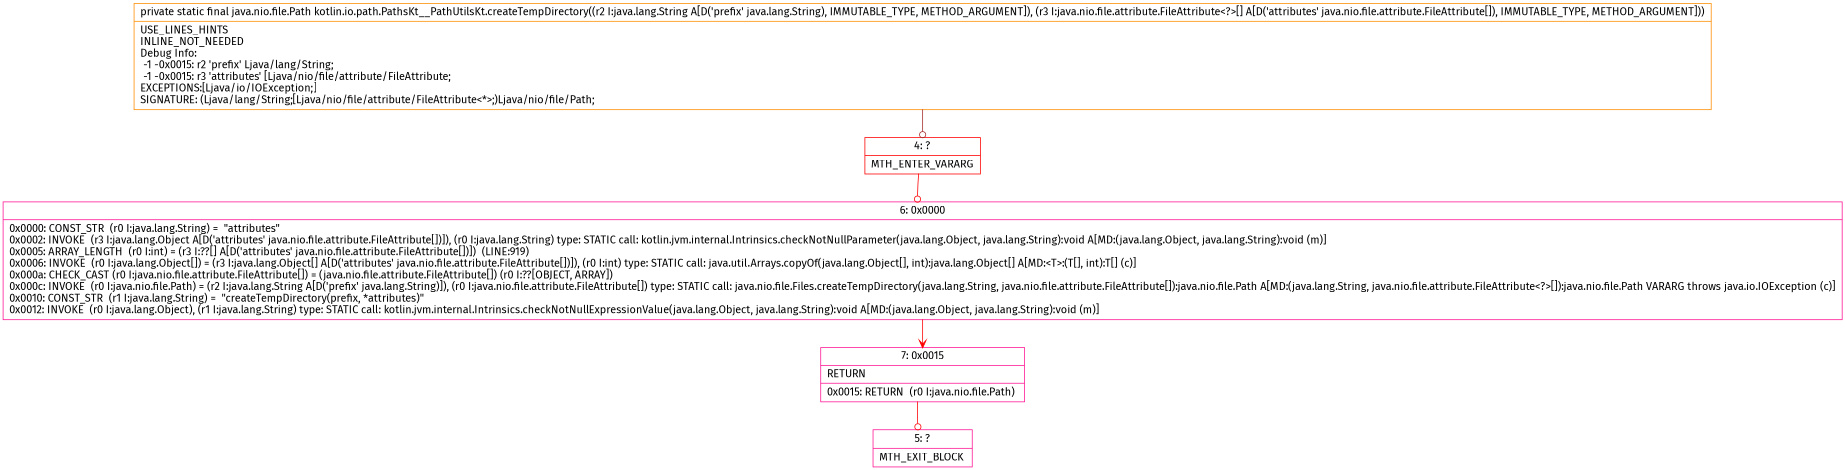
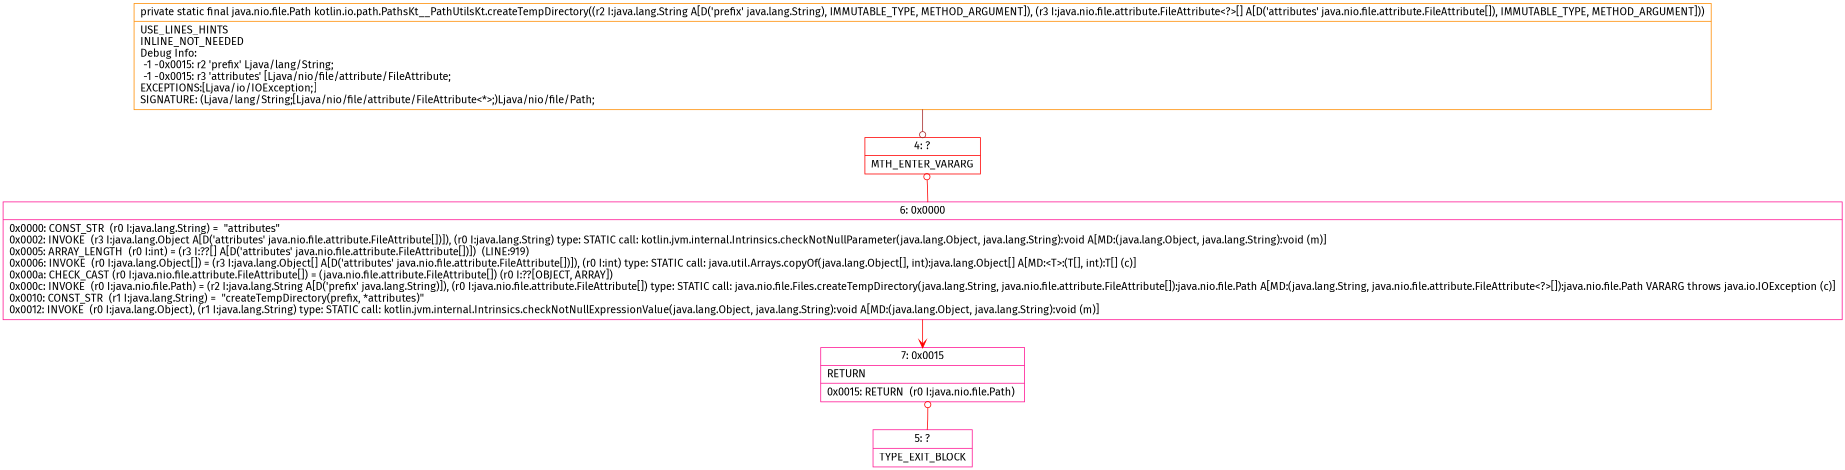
  digraph {
    fontname="Fira Sans"
    node [color=deeppink fontname="Fira Sans" shape=record]
    edge [arrowhead=odot color=red fontname="Fira Sans"]
    n1 [color=red label="{4\:\ ?|MTH_ENTER_VARARG\l}"]
    n2 [label="{6\:\ 0x0000|0x0000: CONST_STR  (r0 I:java.lang.String) =  \"attributes\" \l0x0002: INVOKE  (r3 I:java.lang.Object A[D('attributes' java.nio.file.attribute.FileAttribute[])]), (r0 I:java.lang.String) type: STATIC call: kotlin.jvm.internal.Intrinsics.checkNotNullParameter(java.lang.Object, java.lang.String):void A[MD:(java.lang.Object, java.lang.String):void (m)]\l0x0005: ARRAY_LENGTH  (r0 I:int) = (r3 I:??[] A[D('attributes' java.nio.file.attribute.FileAttribute[])])  (LINE:919)\l0x0006: INVOKE  (r0 I:java.lang.Object[]) = (r3 I:java.lang.Object[] A[D('attributes' java.nio.file.attribute.FileAttribute[])]), (r0 I:int) type: STATIC call: java.util.Arrays.copyOf(java.lang.Object[], int):java.lang.Object[] A[MD:\<T\>:(T[], int):T[] (c)]\l0x000a: CHECK_CAST (r0 I:java.nio.file.attribute.FileAttribute[]) = (java.nio.file.attribute.FileAttribute[]) (r0 I:??[OBJECT, ARRAY]) \l0x000c: INVOKE  (r0 I:java.nio.file.Path) = (r2 I:java.lang.String A[D('prefix' java.lang.String)]), (r0 I:java.nio.file.attribute.FileAttribute[]) type: STATIC call: java.nio.file.Files.createTempDirectory(java.lang.String, java.nio.file.attribute.FileAttribute[]):java.nio.file.Path A[MD:(java.lang.String, java.nio.file.attribute.FileAttribute\<?\>[]):java.nio.file.Path VARARG throws java.io.IOException (c)]\l0x0010: CONST_STR  (r1 I:java.lang.String) =  \"createTempDirectory(prefix, *attributes)\" \l0x0012: INVOKE  (r0 I:java.lang.Object), (r1 I:java.lang.String) type: STATIC call: kotlin.jvm.internal.Intrinsics.checkNotNullExpressionValue(java.lang.Object, java.lang.String):void A[MD:(java.lang.Object, java.lang.String):void (m)]\l}"]
    n3 [label="{7\:\ 0x0015|RETURN\l|0x0015: RETURN  (r0 I:java.nio.file.Path) \l}"]
-   n4 [label="{5\:\ ?|MTH_EXIT_BLOCK\l}"]
+   n4 [label="{5\:\ ?|TYPE_EXIT_BLOCK\l}"]
    n5 [color=darkorange label="{private static final java.nio.file.Path kotlin.io.path.PathsKt__PathUtilsKt.createTempDirectory((r2 I:java.lang.String A[D('prefix' java.lang.String), IMMUTABLE_TYPE, METHOD_ARGUMENT]), (r3 I:java.nio.file.attribute.FileAttribute\<?\>[] A[D('attributes' java.nio.file.attribute.FileAttribute[]), IMMUTABLE_TYPE, METHOD_ARGUMENT]))  | USE_LINES_HINTS\lINLINE_NOT_NEEDED\lDebug Info:\l  \-1 \-0x0015: r2 'prefix' Ljava\/lang\/String;\l  \-1 \-0x0015: r3 'attributes' [Ljava\/nio\/file\/attribute\/FileAttribute;\lEXCEPTIONS:[Ljava\/io\/IOException;]\lSIGNATURE: (Ljava\/lang\/String;[Ljava\/nio\/file\/attribute\/FileAttribute\<*\>;)Ljava\/nio\/file\/Path;\l}"]
-   n1 -> n2
+   n2 -> n1
    n2 -> n3 [arrowhead=vee]
-   n3 -> n4
+   n4 -> n3
    n5 -> n1 [color=brown]
  }
